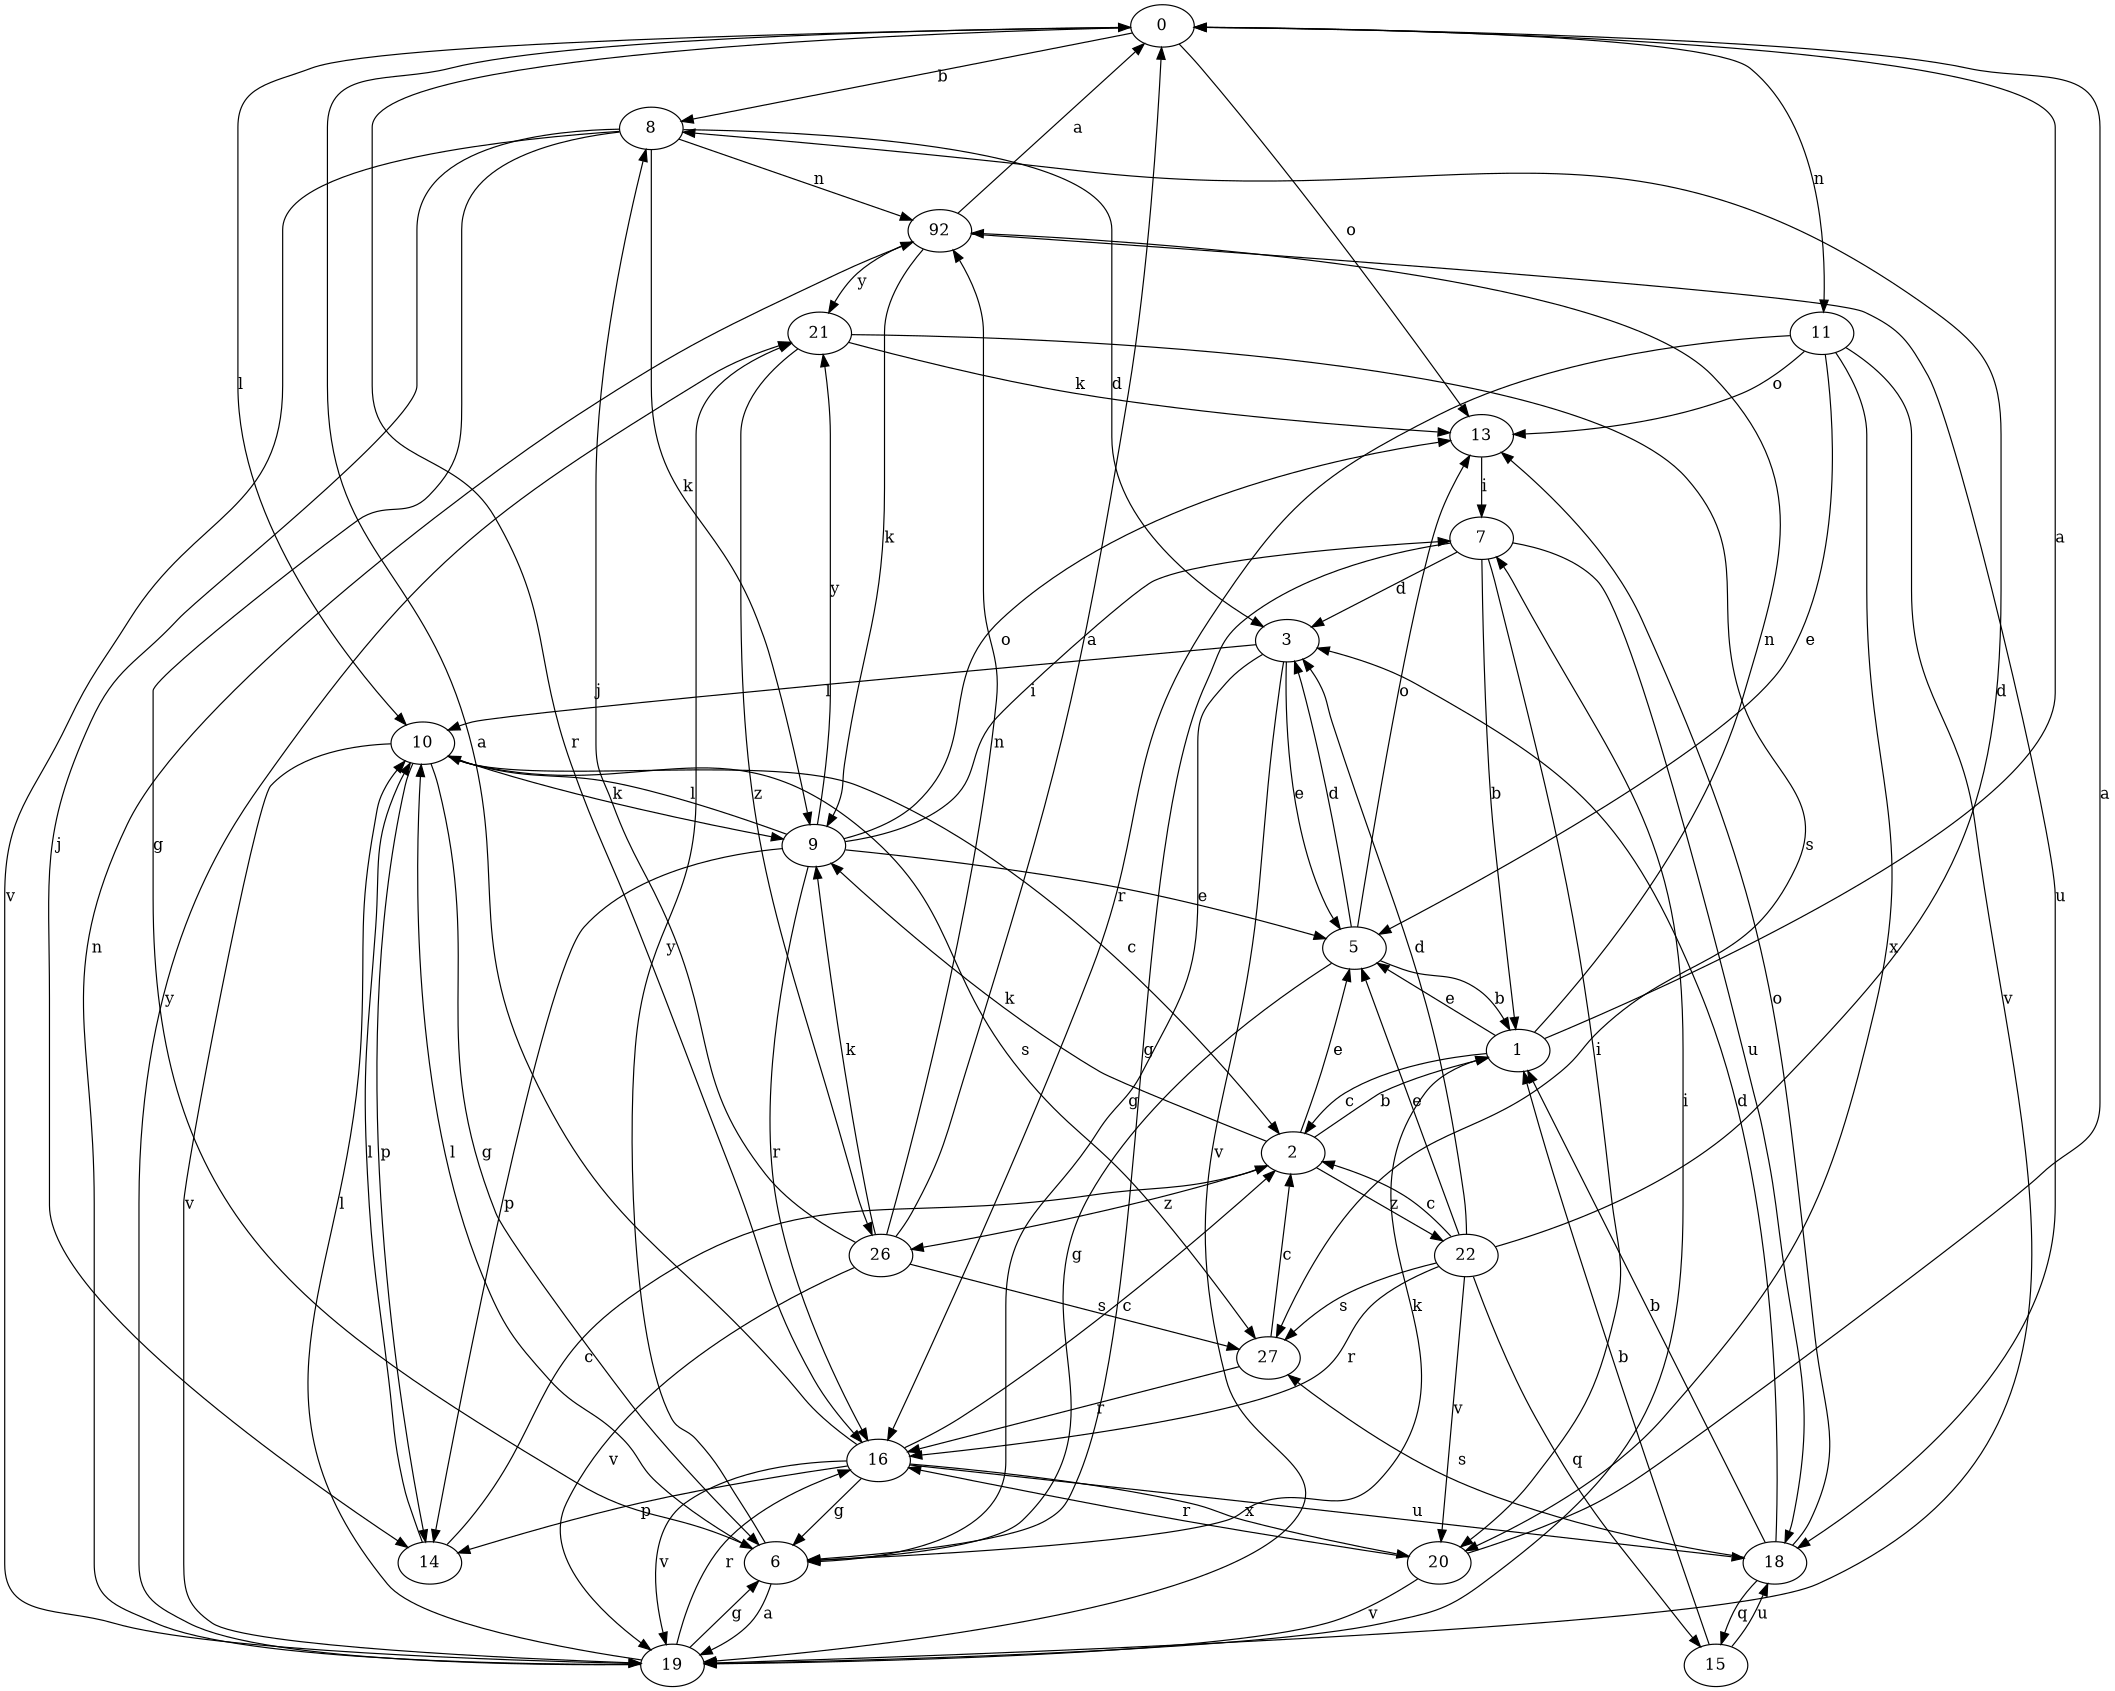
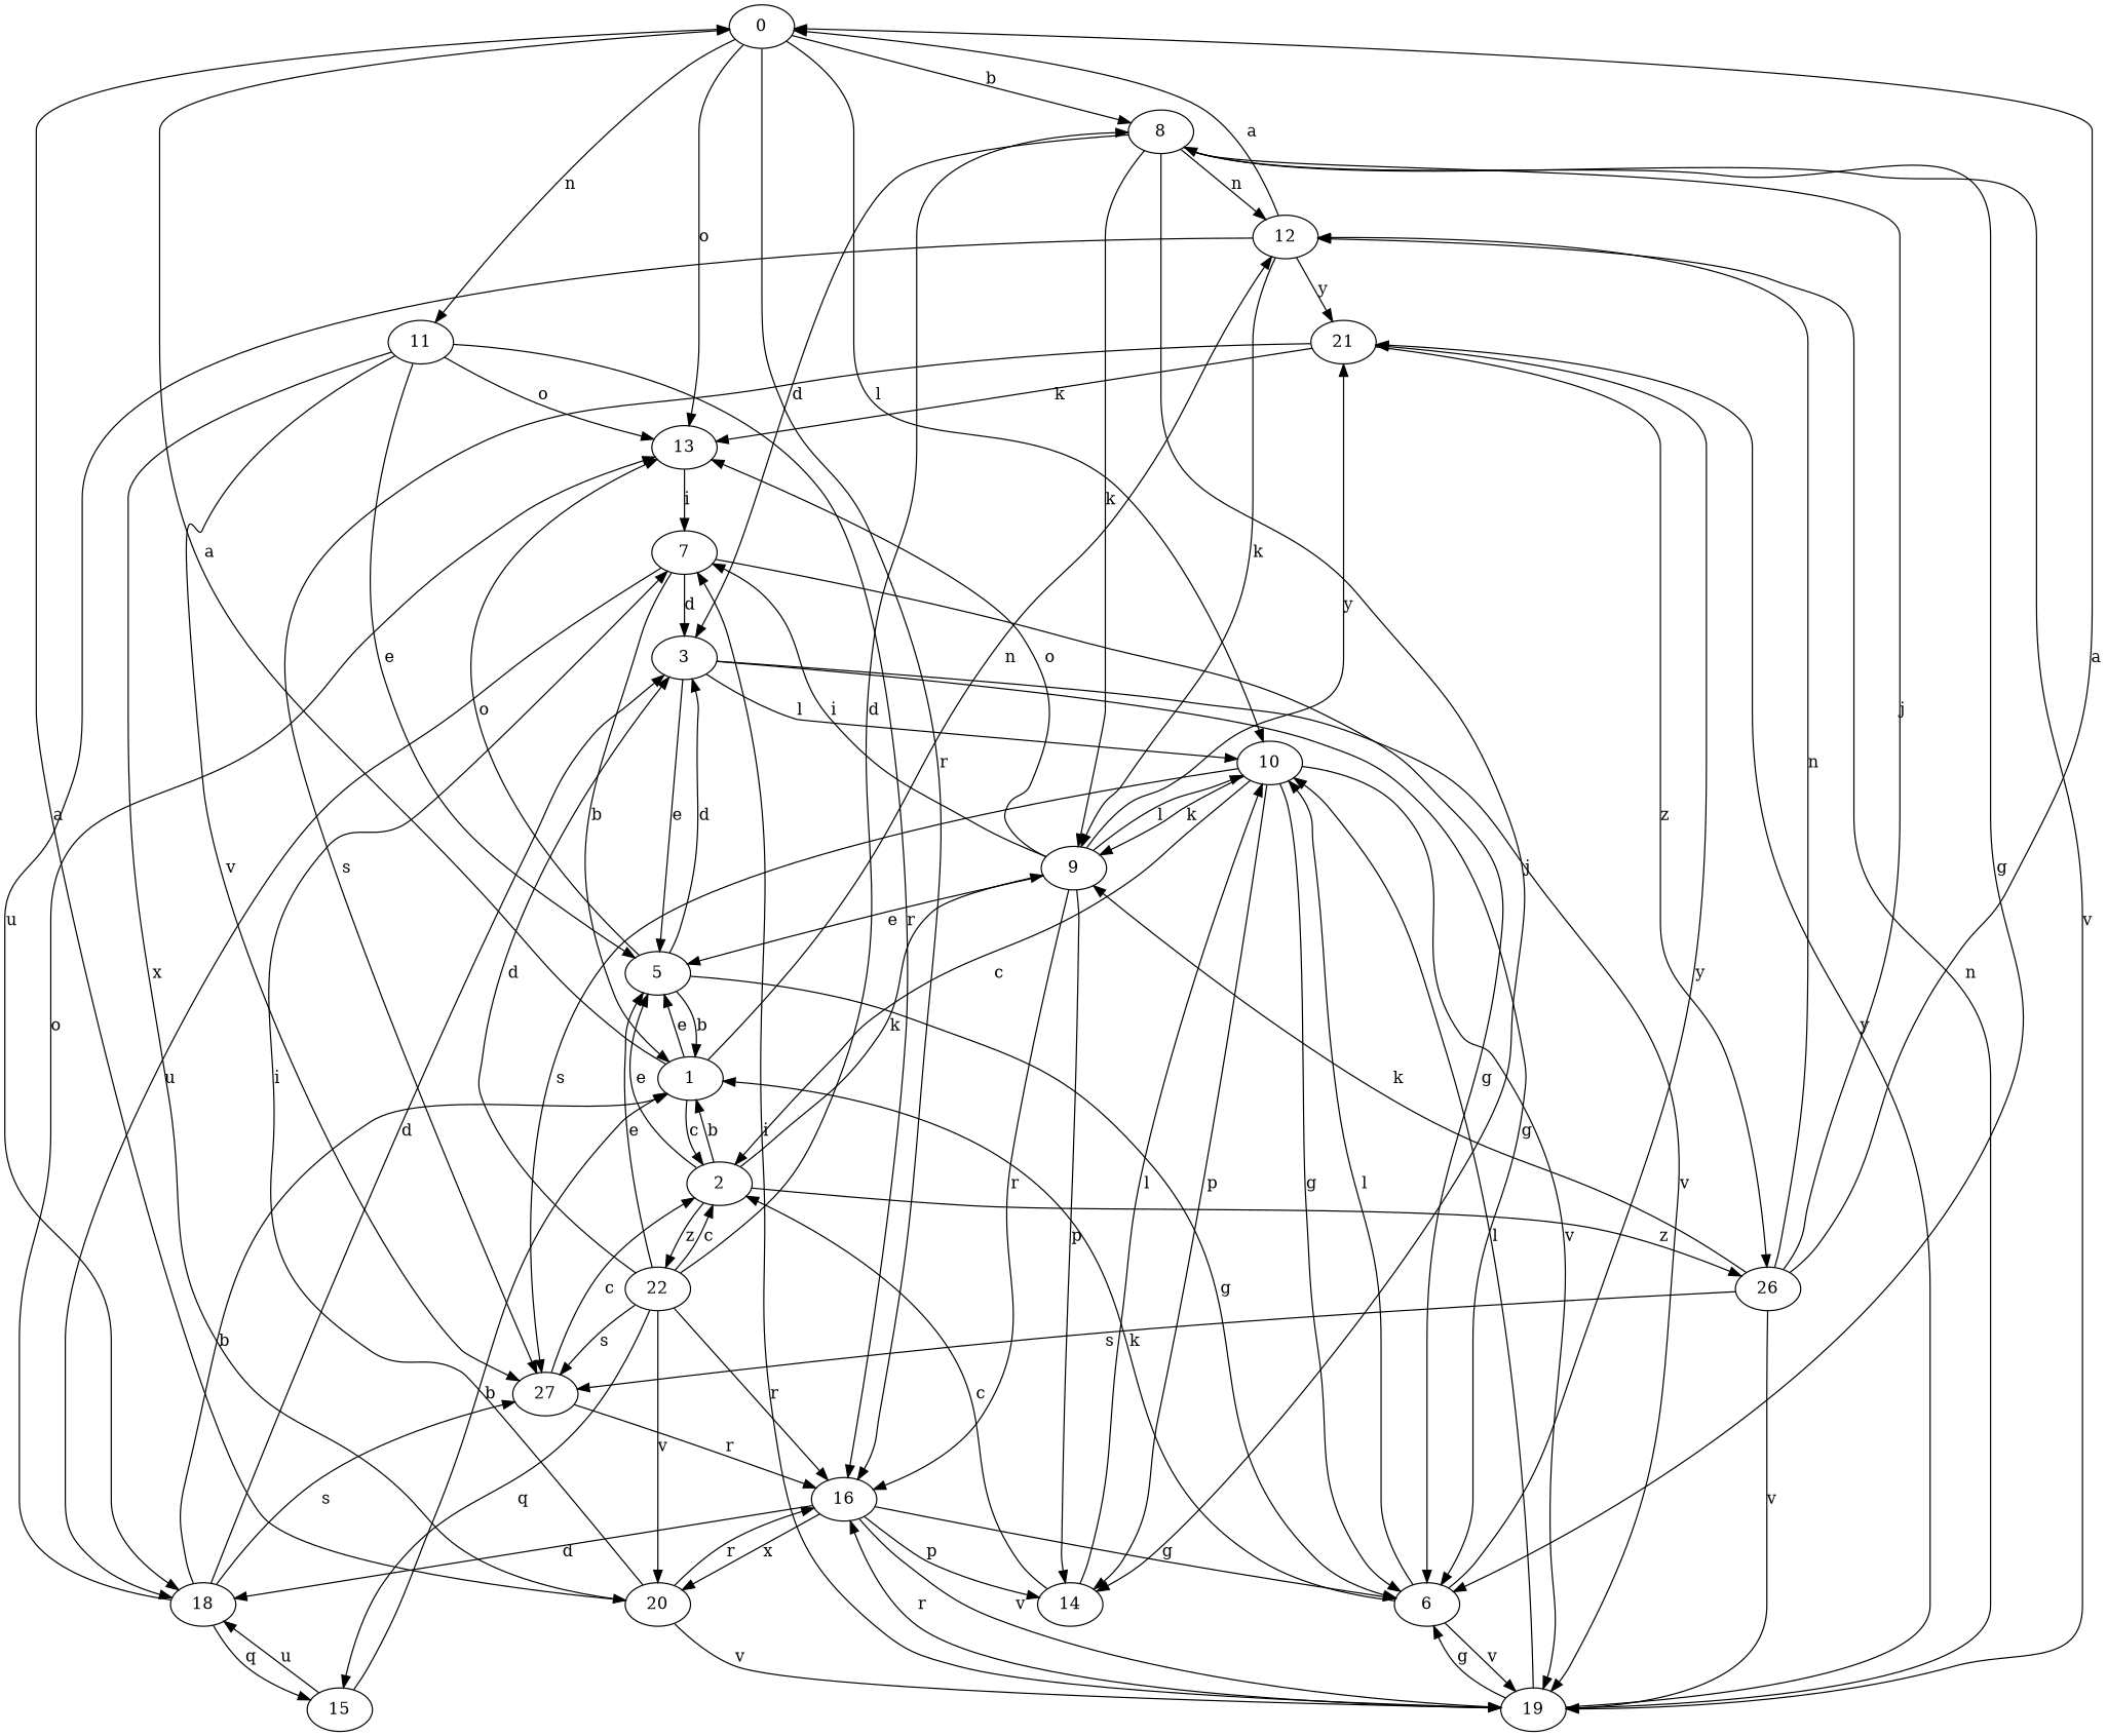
  strict digraph {
    0
    8
    10
    11
    13
    16
-   12 [label=92]
+   12
    9
    3
    6
    19
    14
    2
    n14 [label=27]
    n15 [label=5]
    20
    7
    18
    1
    22
    26
    21
    15
    0 -> 8 [label=b]
    0 -> 10 [label=l]
    0 -> 11 [label=n]
    0 -> 13 [label=o]
    0 -> 16 [label=r]
    8 -> 12 [label=n]
    8 -> 9 [label=k]
    8 -> 3 [label=d]
    8 -> 6 [label=g]
    8 -> 19 [label=v]
    8 -> 14 [label=j]
    10 -> 9 [label=k]
    10 -> 6 [label=g]
    10 -> 19 [label=v]
    10 -> 14 [label=p]
    10 -> 2 [label=c]
    10 -> n14 [label=s]
    11 -> 13 [label=o]
    11 -> 16 [label=r]
-   11 -> 19 [label=v]
+   11 -> n14 [label=v]
    11 -> n15 [label=e]
    11 -> 20 [label=x]
    13 -> 7 [label=i]
-   16 -> 0 [label=a]
    16 -> 6 [label=g]
    16 -> 19 [label=v]
    16 -> 14 [label=p]
-   16 -> 2 [label=c]
    16 -> 20 [label=x]
-   16 -> 18 [label=u]
+   16 -> 18 [label=d]
    12 -> 0 [label=a]
    12 -> 9 [label=k]
    12 -> 18 [label=u]
    12 -> 21 [label=y]
    9 -> 10 [label=l]
    9 -> 13 [label=o]
    9 -> 16 [label=r]
    9 -> 14 [label=p]
    9 -> n15 [label=e]
    9 -> 7 [label=i]
    9 -> 21 [label=y]
    3 -> 10 [label=l]
    3 -> 6 [label=g]
    3 -> 19 [label=v]
    3 -> n15 [label=e]
    6 -> 10 [label=l]
-   6 -> 19 [label=a]
+   6 -> 19 [label=v]
    6 -> 1 [label=k]
    6 -> 21 [label=y]
    19 -> 10 [label=l]
    19 -> 16 [label=r]
    19 -> 12 [label=n]
    19 -> 6 [label=g]
    19 -> 7 [label=i]
    19 -> 21 [label=y]
    14 -> 10 [label=l]
    14 -> 2 [label=c]
    2 -> 9 [label=k]
    2 -> n15 [label=e]
    2 -> 1 [label=b]
    2 -> 22 [label=z]
    2 -> 26 [label=z]
    n14 -> 16 [label=r]
    n14 -> 2 [label=c]
    n15 -> 13 [label=o]
    n15 -> 3 [label=d]
    n15 -> 6 [label=g]
    n15 -> 1 [label=b]
    20 -> 0 [label=a]
    20 -> 16 [label=r]
    20 -> 19 [label=v]
-   7 -> 20 [label=i]
+   20 -> 7 [label=i]
    7 -> 3 [label=d]
    7 -> 6 [label=g]
    7 -> 18 [label=u]
    7 -> 1 [label=b]
    18 -> 13 [label=o]
    18 -> 3 [label=d]
    18 -> n14 [label=s]
    18 -> 1 [label=b]
    18 -> 15 [label=q]
    1 -> 0 [label=a]
    1 -> 12 [label=n]
    1 -> 2 [label=c]
    1 -> n15 [label=e]
    22 -> 8 [label=d]
    22 -> 16 [label=r]
    22 -> 3 [label=d]
    22 -> 2 [label=c]
    22 -> n14 [label=s]
    22 -> n15 [label=e]
    22 -> 20 [label=v]
    22 -> 15 [label=q]
    26 -> 0 [label=a]
    26 -> 8 [label=j]
    26 -> 12 [label=n]
    26 -> 9 [label=k]
    26 -> 19 [label=v]
    26 -> n14 [label=s]
    21 -> 13 [label=k]
    21 -> n14 [label=s]
    21 -> 26 [label=z]
    15 -> 18 [label=u]
    15 -> 1 [label=b]
  }
